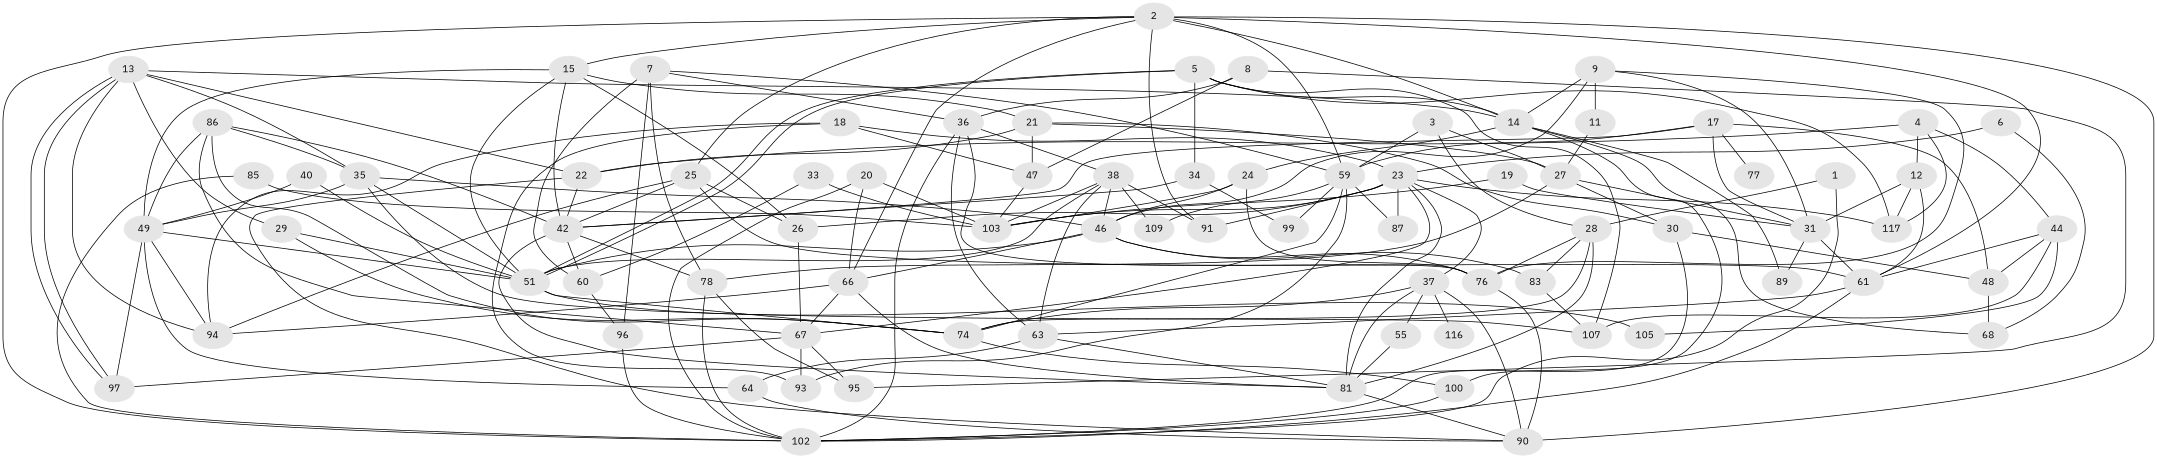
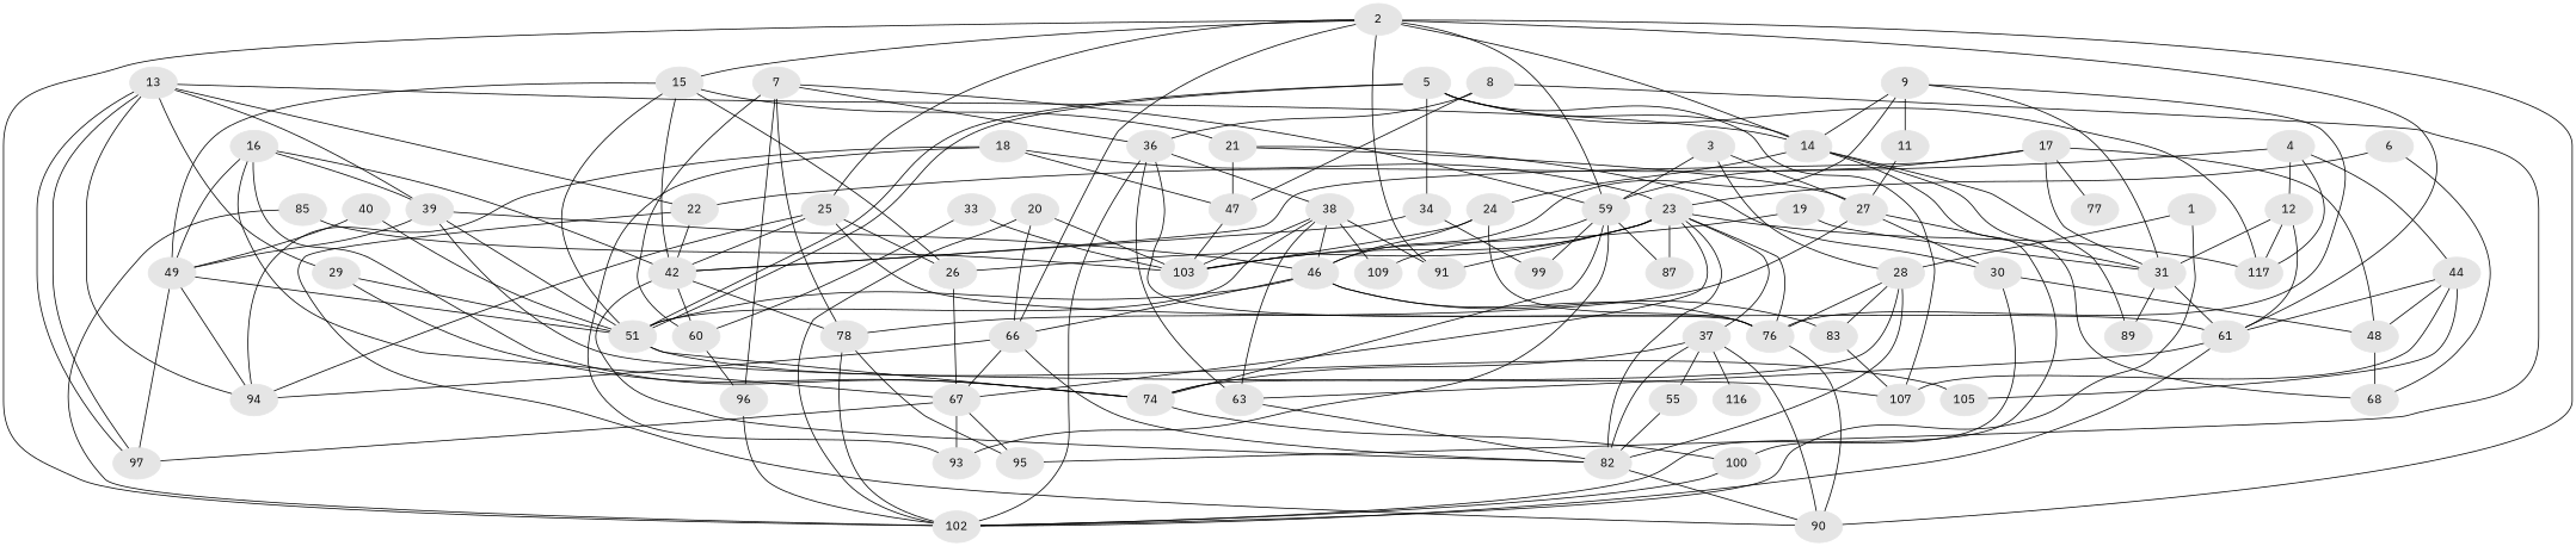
  graph {
    fontname="IBM Plex Sans"
    node [color=gray90 fontname="IBM Plex Sans" style=filled]
    edge [fontname="IBM Plex Sans"]
    28 [super="+98"]
    76 [super="+115"]
    74 [super="+108"]
-   82 [super="+92" label=81]
+   82 [super="+92"]
    83
    1
    102 [super="+119"]
    2 [super="+52"]
    14 [super="+80"]
    15 [super="+39"]
    25
    59 [super="+72"]
    61 [super="+106"]
    66 [super="+85"]
    90 [super="+112"]
    91 [super="+114"]
    68
    24 [super="+50"]
    89
    100
    51 [super="+57"]
    21 [super="+56"]
    26
    42 [super="+54"]
    49 [super="+113"]
    94
    93
    87
    99
    109
    63 [super="+118"]
    67 [super="+73"]
    27 [super="+104"]
    78 [super="+86"]
    31 [super="+81"]
    30
    3
    4 [super="+53"]
    12
    22 [super="+79"]
    44 [super="+84"]
    117
    107
    48
    105
    5 [super="+75"]
    34
    23 [super="+45"]
    103 [super="+110"]
    37 [super="+69"]
    6
    36 [super="+43"]
    38 [super="+41"]
    7
    60
    96
    95
    8
    47
    9 [super="+10"]
    11
    46 [super="+58"]
    13 [super="+70"]
    29
-   35 [super="+71"]
+   35 [super="+71" label=39]
    97
-   64
-   16 [super="+65" label=86]
+   16 [super="+65"]
    17 [super="+111"]
    77
    18 [super="+32"]
    19
    20
    55
    116
    33
    40
    n78 [label=85]
    28 -- 76
    28 -- 74
    28 -- 82
    28 -- 83
    76 -- 90 [weight=2]
    74 -- 100
    82 -- 90
    83 -- 107
    1 -- 28
    1 -- 102
    2 -- 102
    2 -- 14
    2 -- 15
    2 -- 25
    2 -- 59
    2 -- 61
    2 -- 66
    2 -- 90
    2 -- 91
    14 -- 68
    14 -- 24
    14 -- 89
    14 -- 100
    15 -- 51
    15 -- 21
    15 -- 26
    15 -- 42
    15 -- 49
    25 -- 61
    25 -- 26
    25 -- 42
    25 -- 94
    59 -- 74
    59 -- 93
    59 -- 87
    59 -- 99
    59 -- 109
    61 -- 102
    61 -- 63
    66 -- 82
    66 -- 94
    66 -- 67
    24 -- 76
    24 -- 103 [weight=2]
    24 -- 46
    100 -- 102
    51 -- 74
    51 -- 105
    21 -- 27
    21 -- 30
-   21 -- 22
    21 -- 47
    26 -- 67
    42 -- 82
    42 -- 78
    42 -- 60
    49 -- 51
    49 -- 94
    49 -- 97
-   49 -- 64
    63 -- 82
-   63 -- 64
    67 -- 93
    67 -- 95
    67 -- 97
    27 -- 78
    27 -- 31
    27 -- 30
    78 -- 102
    78 -- 95
    31 -- 61
    31 -- 89
    30 -- 102
    30 -- 48
    3 -- 28
    3 -- 59
    3 -- 27
    4 -- 12
    4 -- 22
    4 -- 44
    4 -- 117
    12 -- 61
    12 -- 31
    12 -- 117
    22 -- 90
    22 -- 42
    44 -- 61
    44 -- 107
    44 -- 48
    44 -- 105
    48 -- 68
    5 -- 14
    5 -- 51
    5 -- 51
    5 -- 117
    5 -- 107
    5 -- 34
    34 -- 42
    34 -- 99
+   23 -- 76
    23 -- 82
    23 -- 91
    23 -- 26
    23 -- 87
    23 -- 67
    23 -- 117
    23 -- 103
    23 -- 37
    37 -- 74
    37 -- 82
    37 -- 90
    37 -- 55
    37 -- 116 [weight=2]
    6 -- 68
    6 -- 23
    36 -- 76
    36 -- 102
    36 -- 63 [weight=2]
    36 -- 38
    38 -- 91
    38 -- 51
    38 -- 109
    38 -- 63
    38 -- 103
    38 -- 46
    7 -- 59
    7 -- 78
    7 -- 36
    7 -- 60
    7 -- 96
    60 -- 96
    96 -- 102
    8 -- 36
    8 -- 95
    8 -- 47
    47 -- 103
    9 -- 76
    9 -- 14
    9 -- 31
    9 -- 11
    9 -- 46
    11 -- 27
    46 -- 76
    46 -- 83
    46 -- 66
    46 -- 51
    13 -- 14
    13 -- 94
    13 -- 22
    13 -- 29
    13 -- 35
    13 -- 97
    13 -- 97
    29 -- 74
    29 -- 51
    35 -- 51
    35 -- 49
    35 -- 107
    35 -- 46 [weight=2]
-   64 -- 90
    16 -- 74
    16 -- 42
    16 -- 49
    16 -- 67
    16 -- 35
    17 -- 59
    17 -- 42
    17 -- 31 [weight=2]
    17 -- 48
    17 -- 77 [weight=2]
    18 -- 94
    18 -- 93
    18 -- 23
    18 -- 47
    19 -- 31
    19 -- 103 [weight=2]
    20 -- 102
    20 -- 66
    20 -- 103
    55 -- 82
    33 -- 103
    33 -- 60
    40 -- 51
    40 -- 49
    n78 -- 102
    n78 -- 103
  }
